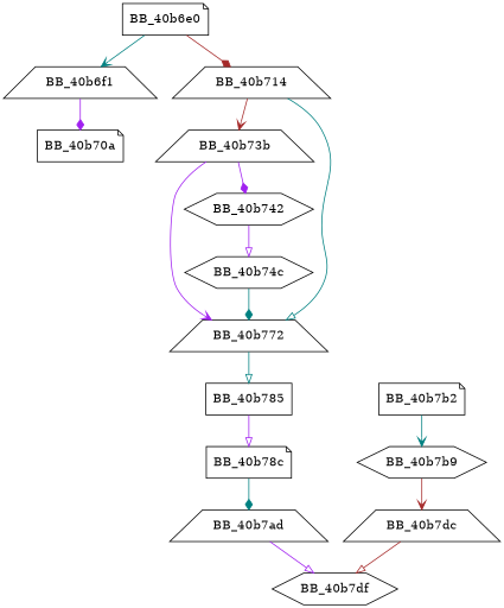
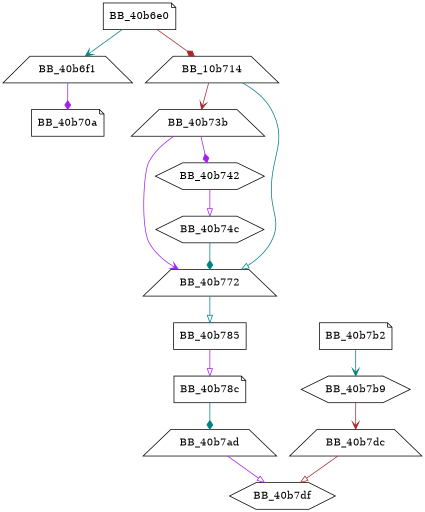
  digraph {
    node [shape=trapezium]
    edge [arrowhead=onormal color=teal]
    BB_40b6e0 [shape=note]
    BB_40b6f1
-   BB_40b714
+   BB_40b714 [label=BB_10b714]
    BB_40b70a [shape=note]
    BB_40b73b
    BB_40b772
    BB_40b742 [shape=hexagon]
    BB_40b785 [shape=box]
    BB_40b74c [shape=hexagon]
    BB_40b78c [shape=note]
    BB_40b7b2 [shape=note]
    BB_40b7b9 [shape=hexagon]
    BB_40b7ad
    BB_40b7dc
    BB_40b7df [shape=hexagon]
    BB_40b6e0 -> BB_40b6f1 [arrowhead=vee]
    BB_40b6e0 -> BB_40b714 [arrowhead=diamond color=brown]
    BB_40b6f1 -> BB_40b70a [arrowhead=diamond color=purple]
    BB_40b714 -> BB_40b73b [arrowhead=vee color=brown]
    BB_40b714 -> BB_40b772
    BB_40b73b -> BB_40b772 [arrowhead=vee color=purple]
    BB_40b73b -> BB_40b742 [arrowhead=diamond color=purple]
    BB_40b772 -> BB_40b785
    BB_40b742 -> BB_40b74c [color=purple]
    BB_40b785 -> BB_40b78c [color=purple]
    BB_40b74c -> BB_40b772 [arrowhead=diamond]
    BB_40b78c -> BB_40b7ad [arrowhead=diamond]
    BB_40b7b2 -> BB_40b7b9 [arrowhead=vee]
    BB_40b7b9 -> BB_40b7dc [arrowhead=vee color=brown]
    BB_40b7ad -> BB_40b7df [color=purple]
    BB_40b7dc -> BB_40b7df [color=brown]
  }
